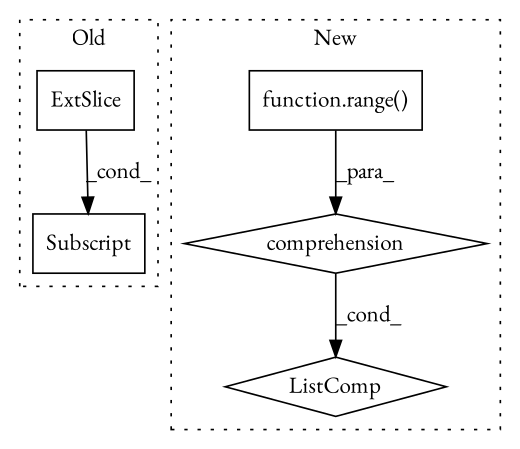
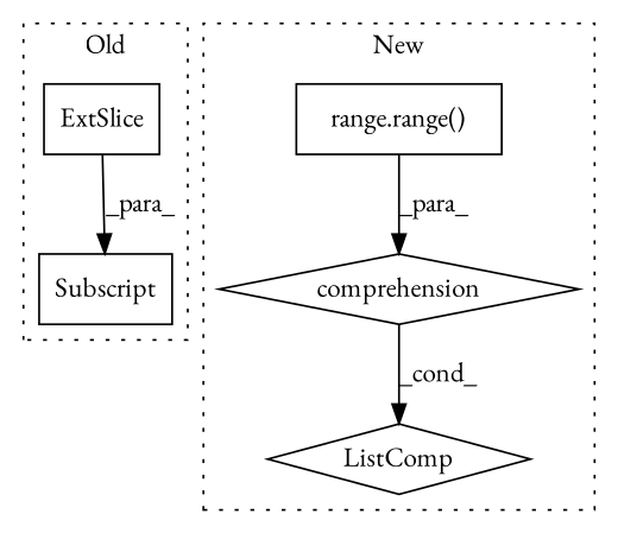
  digraph {
    fontname="EB Garamond"
    node [fontname="EB Garamond" shape=box]
    edge [fontname="EB Garamond"]
    n1 [a=85 l=15 label=ExtSlice s=2431]
    n2 [a=63 l="24,0" label=Subscript s="2431,0"]
    n3 [a=106 l=72 label=ListComp s=2658 shape=diamond]
    n4 [a=45 l=3 label=comprehension s=2707 shape=diamond]
-   n5 [a=75 l="6,1" label="function.range()" s="2716,2728"]
+   n5 [a=75 l="6,1" label="range.range()" s="2716,2728"]
    subgraph cluster_1 {
      label=Old
      style=dotted
      n1
      n2
    }
    subgraph cluster_2 {
      label=New
      style=dotted
      n3
      n4
      n5
    }
-   n1 -> n2 [label=_cond_]
+   n1 -> n2 [label=_para_]
    n4 -> n3 [label=_cond_]
    n5 -> n4 [label=_para_]
  }
